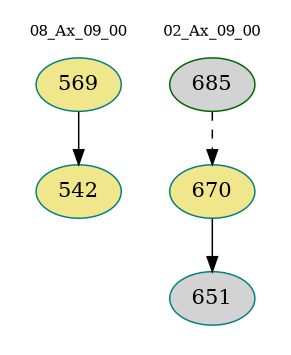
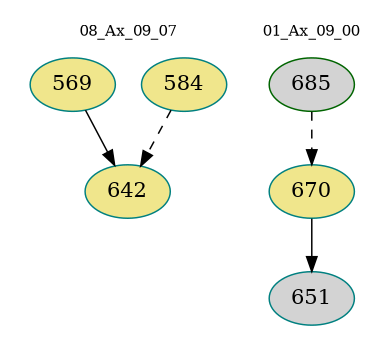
  digraph {
    node [color=teal fillcolor=khaki style=filled]
    edge [color=black style=dashed]
-   n2 [label=542]
+   n1 [label=584]
+   n2 [label=642]
    n3 [label=569]
    n4 [color=darkgreen fillcolor=lightgrey label=685]
    n5 [label=670]
    n6 [fillcolor=lightgrey label=651]
    subgraph cluster_1 {
      color=white
      fontsize=10
-     label="08_Ax_09_00"
+     label="08_Ax_09_07"
+     n1
      n2
      n3
    }
    subgraph cluster_2 {
      color=white
      fontsize=10
-     label="02_Ax_09_00"
+     label="01_Ax_09_00"
      n4
      n5
      n6
    }
+   n1 -> n2
    n3 -> n2 [style=solid]
    n4 -> n5
    n5 -> n6 [style=solid]
  }
